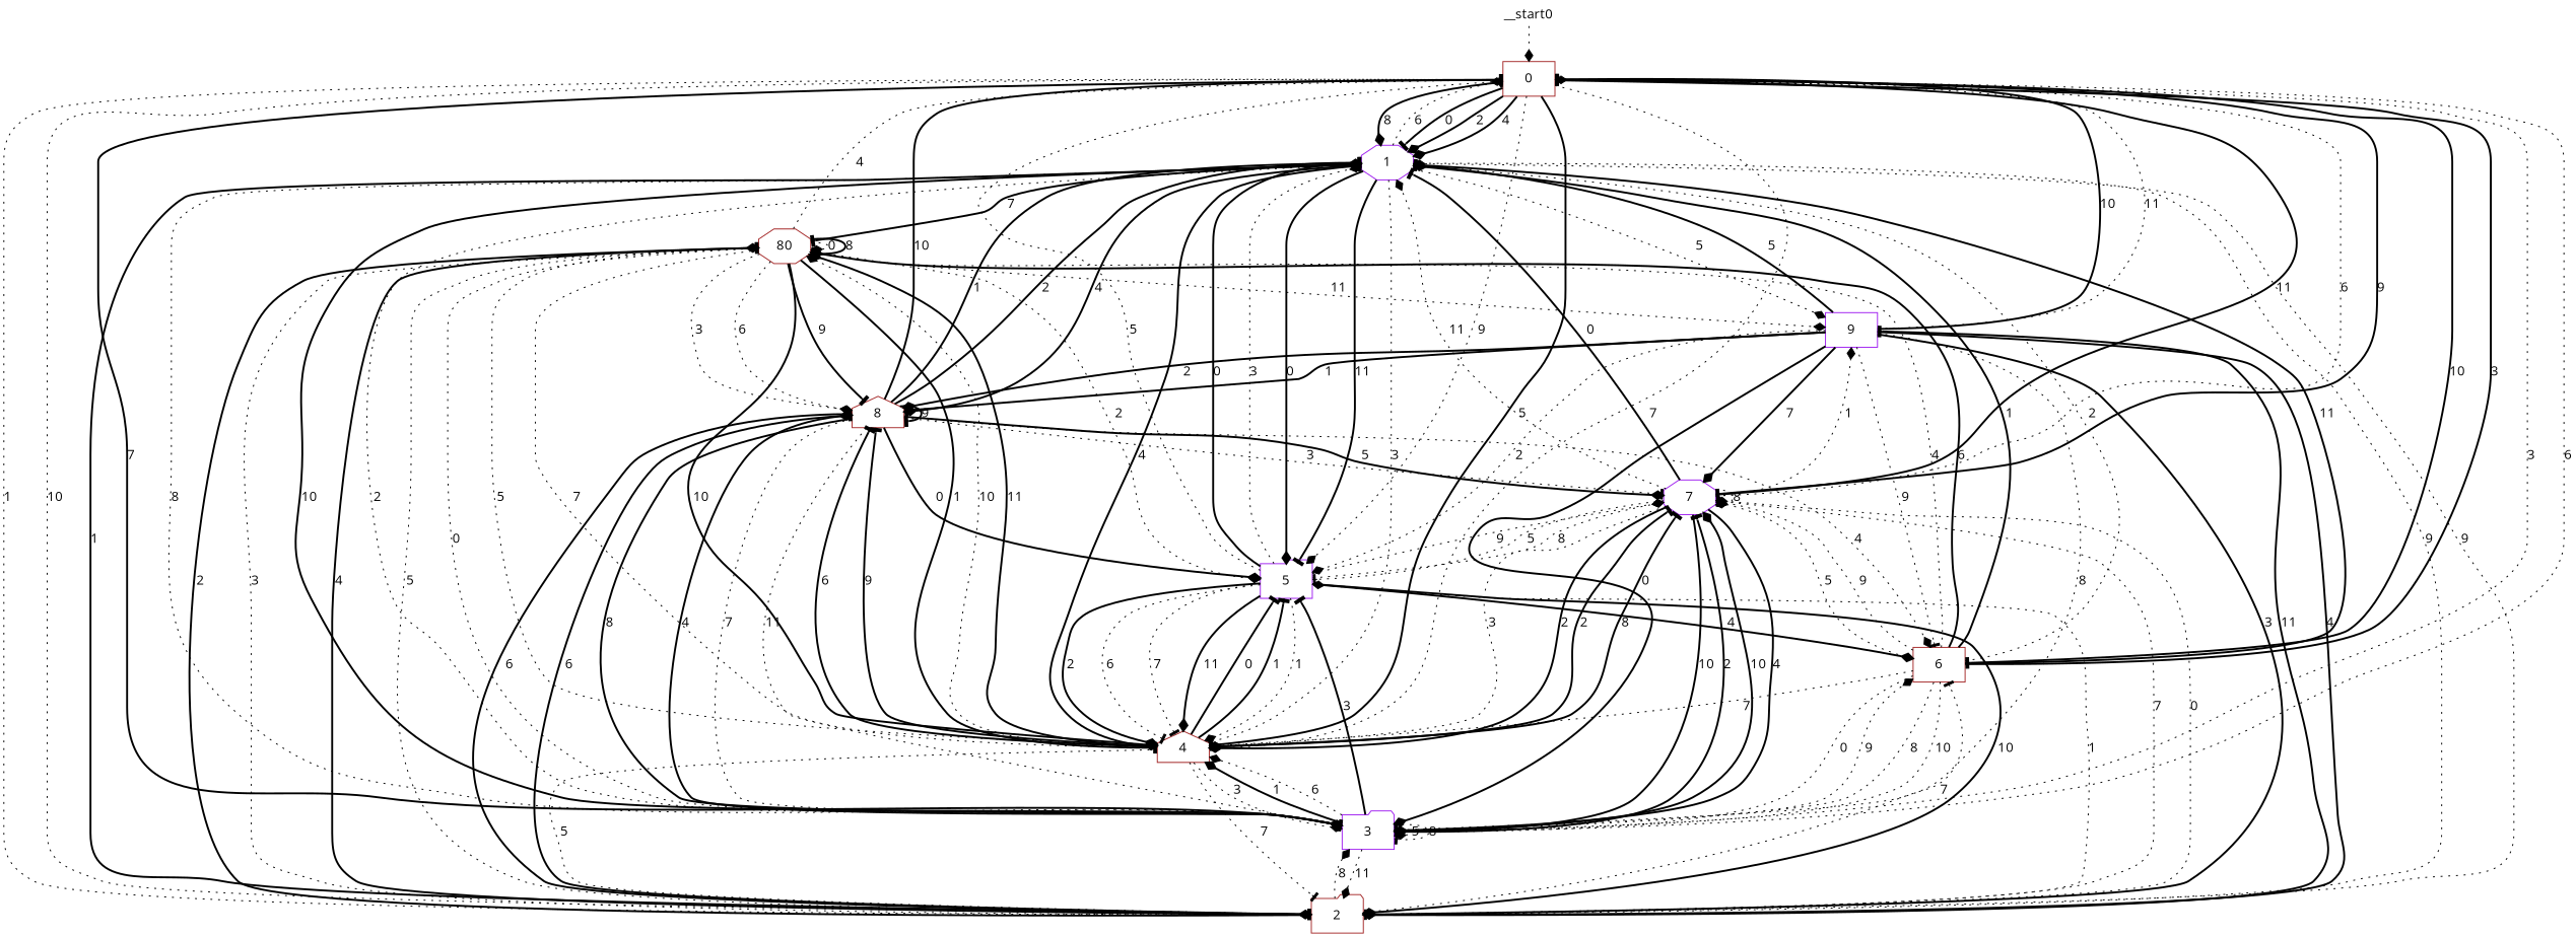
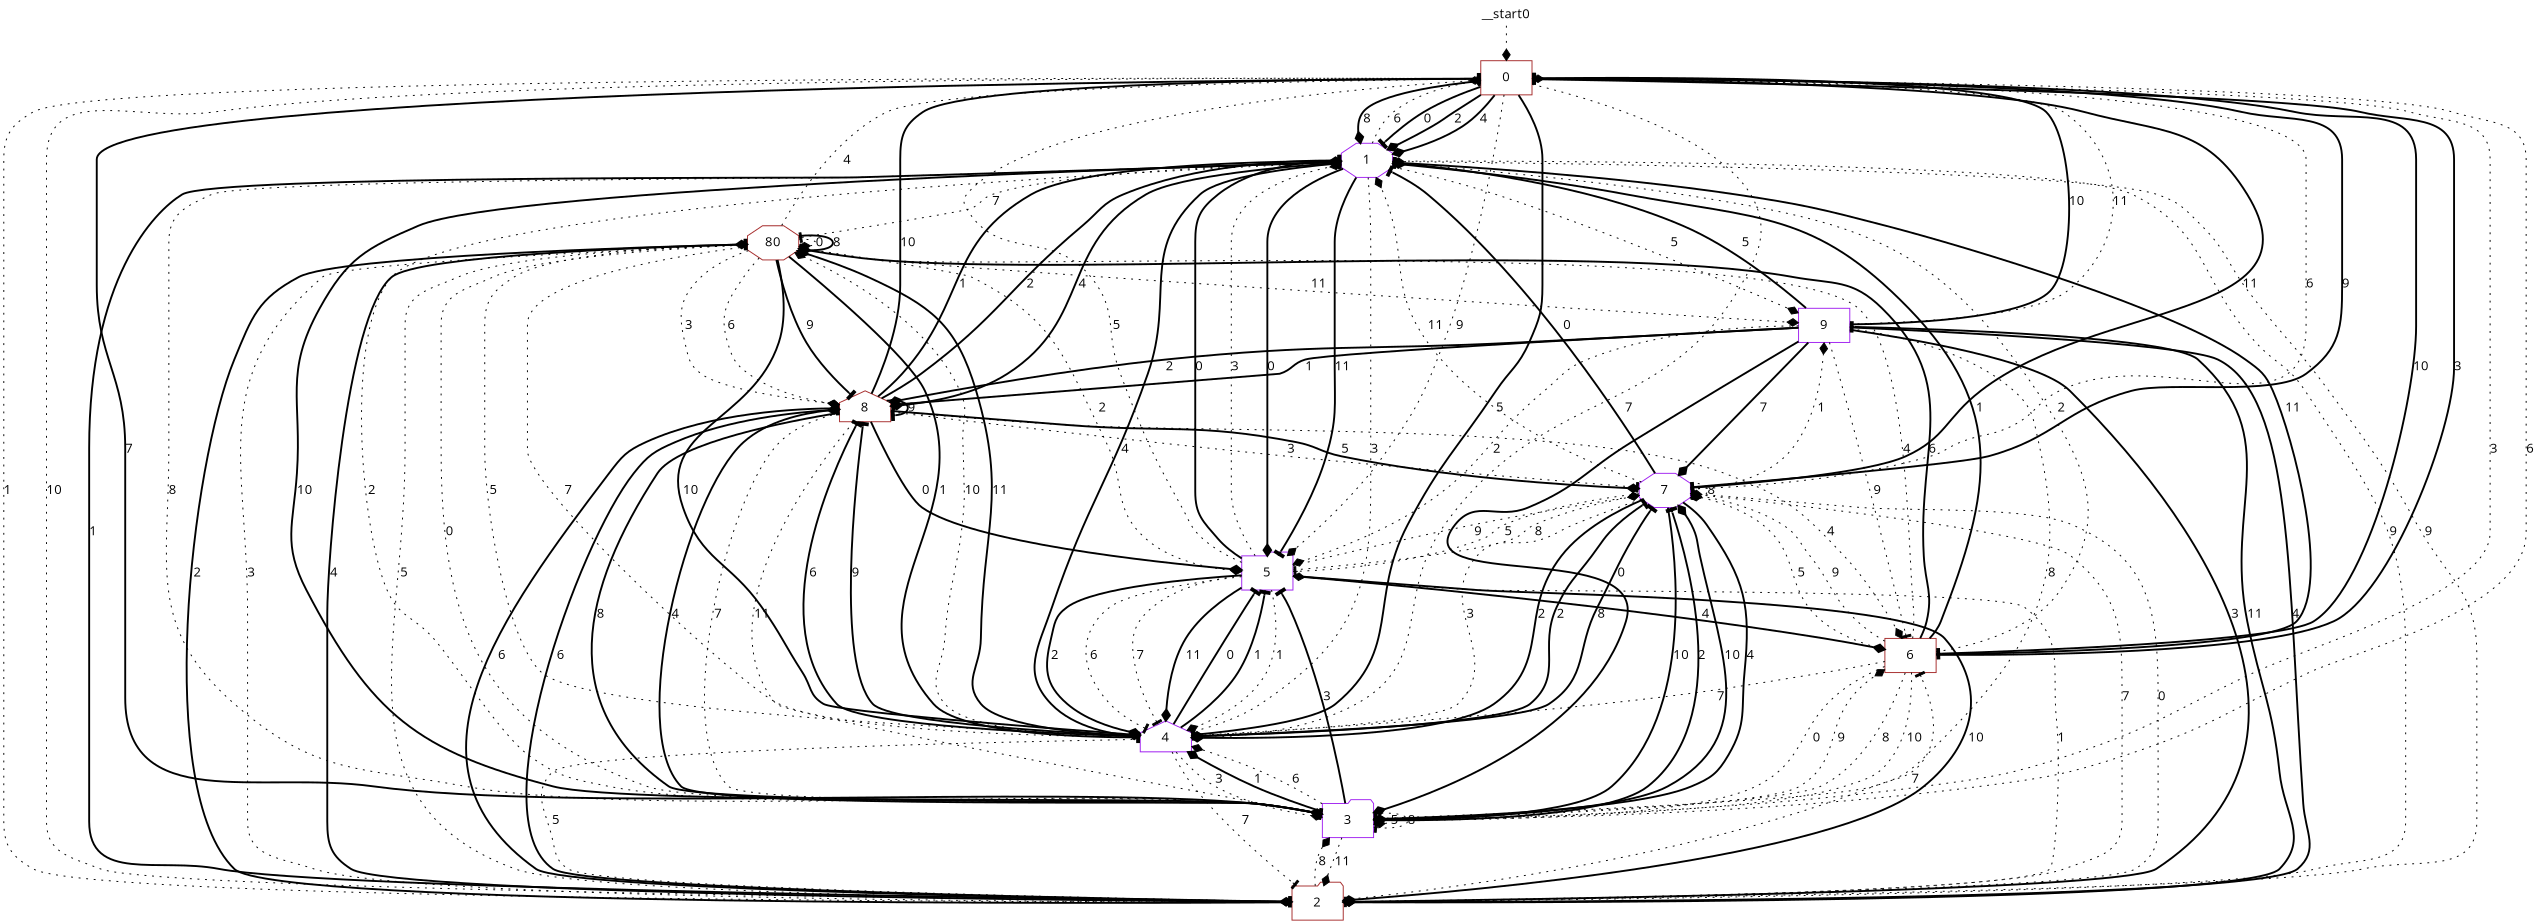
  digraph {
    fontname="Open Sans"
    node [color=brown fontname="Open Sans" shape=box]
    edge [arrowhead=diamond fontname="Open Sans" style=dotted]
    n1 [label=0]
    n2 [color=purple label=1 shape=octagon]
    n3 [label=2 shape=folder]
    n4 [color=purple label=3 shape=folder]
-   n5 [label=4 shape=house]
+   n5 [color=purple label=4 shape=house]
    n6 [color=purple label=5 shape=folder]
    n7 [label=6]
    n8 [color=purple label=7 shape=octagon]
    n9 [label=8 shape=house]
    n10 [color=purple label=9]
    n11 [label=80 shape=octagon]
    __start0 [color=purple height=0 shape=none width=0]
    n1 -> n2 [arrowhead=tee label=0 style=bold]
    n1 -> n2 [label=2 style=bold]
    n1 -> n2 [label=4 style=bold]
    n1 -> n2 [label=8 style=bold]
    n1 -> n3 [label=1]
    n1 -> n4 [label=3]
    n1 -> n4 [arrowhead=tee label=6]
    n1 -> n5 [arrowhead=tee label=5 style=bold]
    n1 -> n5 [label=7]
    n1 -> n6 [label=9]
    n1 -> n7 [arrowhead=tee label=10 style=bold]
    n1 -> n8 [arrowhead=tee label=11 style=bold]
    n2 -> n1 [arrowhead=tee label=6]
    n2 -> n3 [label=1 style=bold]
    n2 -> n3 [arrowhead=tee label=9]
    n2 -> n4 [arrowhead=tee label=2]
    n2 -> n4 [label=8]
    n2 -> n4 [label=10 style=bold]
    n2 -> n5 [arrowhead=tee label=3]
    n2 -> n6 [label=0 style=bold]
    n2 -> n6 [arrowhead=tee label=11 style=bold]
    n2 -> n9 [label=4 style=bold]
    n2 -> n10 [label=5]
-   n2 -> n11 [arrowhead=tee label=7 style=bold]
+   n2 -> n11 [arrowhead=tee label=7]
    n3 -> n1 [arrowhead=tee label=10]
    n3 -> n2 [label=9]
    n3 -> n4 [label=8]
    n3 -> n6 [label=1]
    n3 -> n7 [arrowhead=tee label=7]
    n3 -> n8 [label=0]
    n3 -> n9 [arrowhead=tee label=6 style=bold]
    n3 -> n10 [arrowhead=tee label=11 style=bold]
    n3 -> n11 [arrowhead=tee label=2 style=bold]
    n3 -> n11 [arrowhead=tee label=3]
    n3 -> n11 [label=4 style=bold]
    n3 -> n11 [arrowhead=tee label=5]
    n4 -> n1 [arrowhead=tee label=7 style=bold]
    n4 -> n3 [label=11]
    n4 -> n4 [label=5]
    n4 -> n4 [arrowhead=tee label=8]
    n4 -> n5 [label=1 style=bold]
    n4 -> n5 [label=6]
    n4 -> n6 [arrowhead=tee label=3 style=bold]
    n4 -> n7 [label=9]
    n4 -> n8 [arrowhead=tee label=2 style=bold]
    n4 -> n8 [label=10 style=bold]
    n4 -> n9 [label=4 style=bold]
    n4 -> n11 [arrowhead=tee label=0]
    n5 -> n2 [arrowhead=tee label=4 style=bold]
    n5 -> n3 [arrowhead=tee label=5]
    n5 -> n3 [arrowhead=tee label=7]
    n5 -> n4 [label=3]
    n5 -> n6 [arrowhead=tee label=0 style=bold]
    n5 -> n6 [arrowhead=tee label=1 style=bold]
    n5 -> n8 [arrowhead=tee label=2 style=bold]
    n5 -> n8 [arrowhead=tee label=8 style=bold]
    n5 -> n9 [arrowhead=tee label=6 style=bold]
    n5 -> n9 [arrowhead=tee label=9 style=bold]
    n5 -> n11 [label=10]
    n5 -> n11 [label=11 style=bold]
    n6 -> n1 [label=5]
    n6 -> n2 [arrowhead=tee label=0 style=bold]
    n6 -> n2 [label=3]
    n6 -> n3 [label=10 style=bold]
    n6 -> n5 [label=1]
    n6 -> n5 [label=2 style=bold]
    n6 -> n5 [arrowhead=tee label=6]
    n6 -> n5 [arrowhead=tee label=7]
    n6 -> n5 [label=11 style=bold]
    n6 -> n7 [label=4 style=bold]
    n6 -> n8 [label=8]
    n6 -> n8 [label=9]
    n7 -> n1 [arrowhead=tee label=3 style=bold]
    n7 -> n2 [label=1 style=bold]
    n7 -> n2 [label=2]
    n7 -> n2 [arrowhead=tee label=11 style=bold]
    n7 -> n4 [label=0]
    n7 -> n4 [arrowhead=tee label=8]
    n7 -> n4 [label=10]
    n7 -> n5 [label=7]
    n7 -> n8 [label=5]
    n7 -> n8 [arrowhead=tee label=9]
    n7 -> n11 [arrowhead=tee label=4]
    n7 -> n11 [label=6 style=bold]
    n8 -> n1 [arrowhead=tee label=6]
    n8 -> n1 [arrowhead=tee label=9 style=bold]
    n8 -> n2 [arrowhead=tee label=0 style=bold]
    n8 -> n2 [label=11]
    n8 -> n3 [label=7]
    n8 -> n4 [arrowhead=tee label=4 style=bold]
    n8 -> n4 [label=10 style=bold]
    n8 -> n5 [label=2 style=bold]
    n8 -> n5 [label=3]
    n8 -> n6 [arrowhead=tee label=5]
    n8 -> n8 [label=8]
    n8 -> n10 [label=1]
    n9 -> n1 [arrowhead=tee label=10 style=bold]
    n9 -> n2 [label=1 style=bold]
    n9 -> n2 [arrowhead=tee label=2 style=bold]
    n9 -> n3 [arrowhead=tee label=6 style=bold]
    n9 -> n4 [arrowhead=tee label=7]
    n9 -> n4 [arrowhead=tee label=8 style=bold]
    n9 -> n4 [arrowhead=tee label=11]
    n9 -> n6 [label=0 style=bold]
    n9 -> n7 [label=4]
    n9 -> n8 [arrowhead=tee label=3]
    n9 -> n8 [label=5 style=bold]
    n9 -> n9 [arrowhead=tee label=9 style=bold]
    n10 -> n1 [arrowhead=tee label=10 style=bold]
    n10 -> n1 [label=11]
    n10 -> n2 [arrowhead=tee label=5 style=bold]
    n10 -> n3 [label=3 style=bold]
    n10 -> n3 [label=4 style=bold]
    n10 -> n4 [label=0 style=bold]
    n10 -> n4 [label=8]
    n10 -> n6 [label=2]
    n10 -> n7 [arrowhead=tee label=9]
    n10 -> n8 [label=7 style=bold]
    n10 -> n9 [arrowhead=tee label=1 style=bold]
    n10 -> n9 [label=2 style=bold]
    n11 -> n1 [arrowhead=tee label=4]
    n11 -> n5 [arrowhead=tee label=1 style=bold]
    n11 -> n5 [label=5]
    n11 -> n5 [arrowhead=tee label=7]
    n11 -> n5 [label=10 style=bold]
    n11 -> n6 [label=2]
    n11 -> n9 [label=3]
    n11 -> n9 [label=6]
    n11 -> n9 [arrowhead=tee label=9 style=bold]
    n11 -> n10 [label=11]
    n11 -> n11 [label=0]
    n11 -> n11 [arrowhead=tee label=8 style=bold]
    __start0 -> n1
  }
